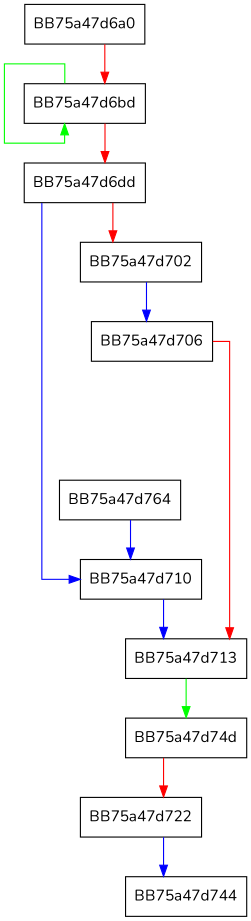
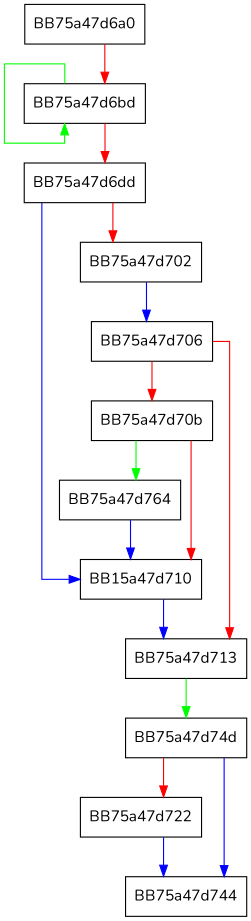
  digraph {
    fontname=Nunito
    splines=ortho
    node [fontname=Nunito shape=box]
    edge [color=red fontname=Nunito]
    BB75a47d6a0
    BB75a47d6bd
    BB75a47d6dd
-   BB75a47d710
+   BB75a47d710 [label=BB15a47d710]
    BB75a47d702
    BB75a47d713
    BB75a47d706
    BB75a47d74d
+   BB75a47d70b
    BB75a47d764
    BB75a47d722
    BB75a47d744
    BB75a47d6a0 -> BB75a47d6bd
    BB75a47d6bd -> BB75a47d6bd [color=green]
    BB75a47d6bd -> BB75a47d6dd
    BB75a47d6dd -> BB75a47d710 [color=blue]
    BB75a47d6dd -> BB75a47d702
    BB75a47d710 -> BB75a47d713 [color=blue]
    BB75a47d702 -> BB75a47d706 [color=blue]
    BB75a47d713 -> BB75a47d74d [color=green]
    BB75a47d706 -> BB75a47d713
+   BB75a47d706 -> BB75a47d70b
    BB75a47d74d -> BB75a47d722
+   BB75a47d74d -> BB75a47d744 [color=blue]
+   BB75a47d70b -> BB75a47d710
+   BB75a47d70b -> BB75a47d764 [color=green]
    BB75a47d764 -> BB75a47d710 [color=blue]
    BB75a47d722 -> BB75a47d744 [color=blue]
  }
